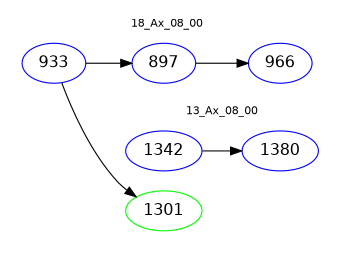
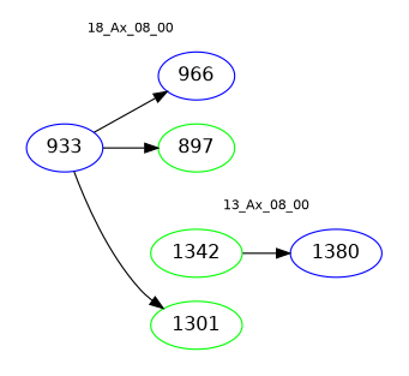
  digraph {
    fontname="DejaVu Sans"
    rankdir=LR
    node [color=blue fontname="DejaVu Sans"]
    edge [color=black fontname="DejaVu Sans"]
    n1 [label=933]
-   n2 [label=897]
+   n2 [color=green label=897]
    n3 [label=966]
-   n4 [label=1342]
+   n4 [color=green label=1342]
    n5 [color=green label=1301]
    n6 [label=1380]
    subgraph cluster_1 {
      color=white
      fontsize=10
      label="18_Ax_08_00"
      n1
      n2
      n3
    }
    subgraph cluster_2 {
      color=white
      fontsize=10
      label="13_Ax_08_00"
      n4
      n5
      n6
    }
    n1 -> n2
-   n2 -> n3
+   n1 -> n3
    n1 -> n5
    n4 -> n6
  }
